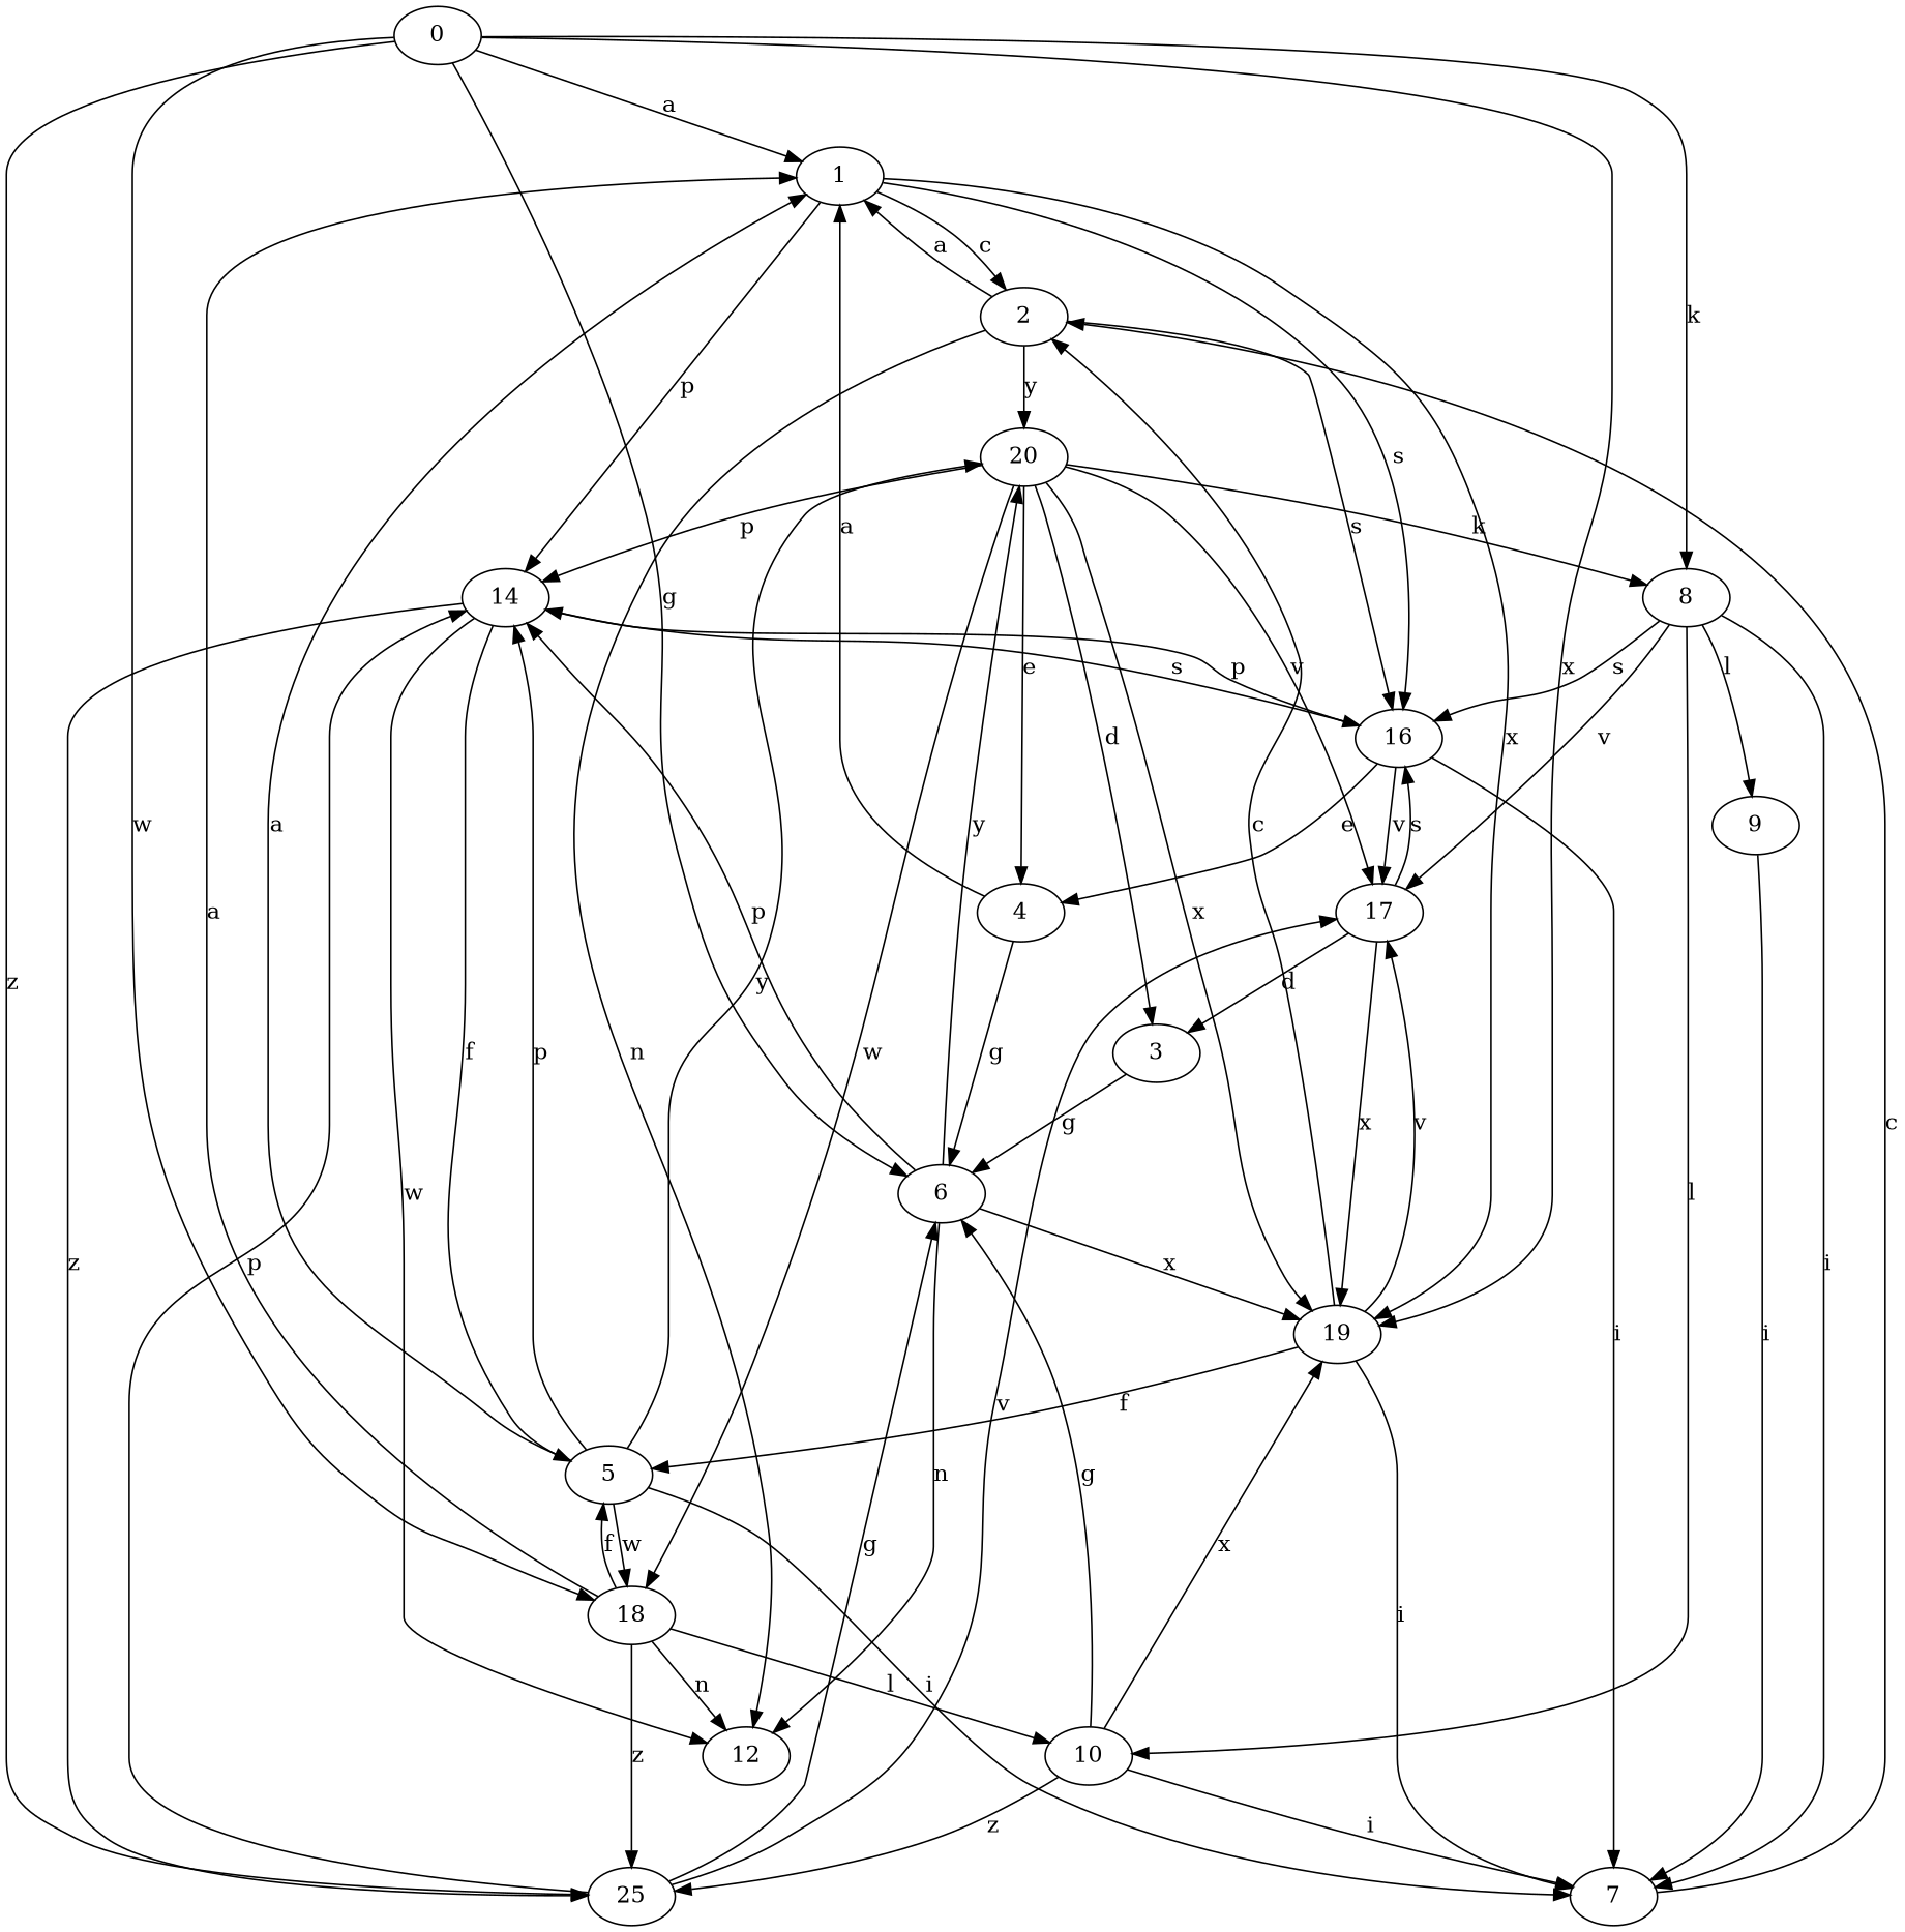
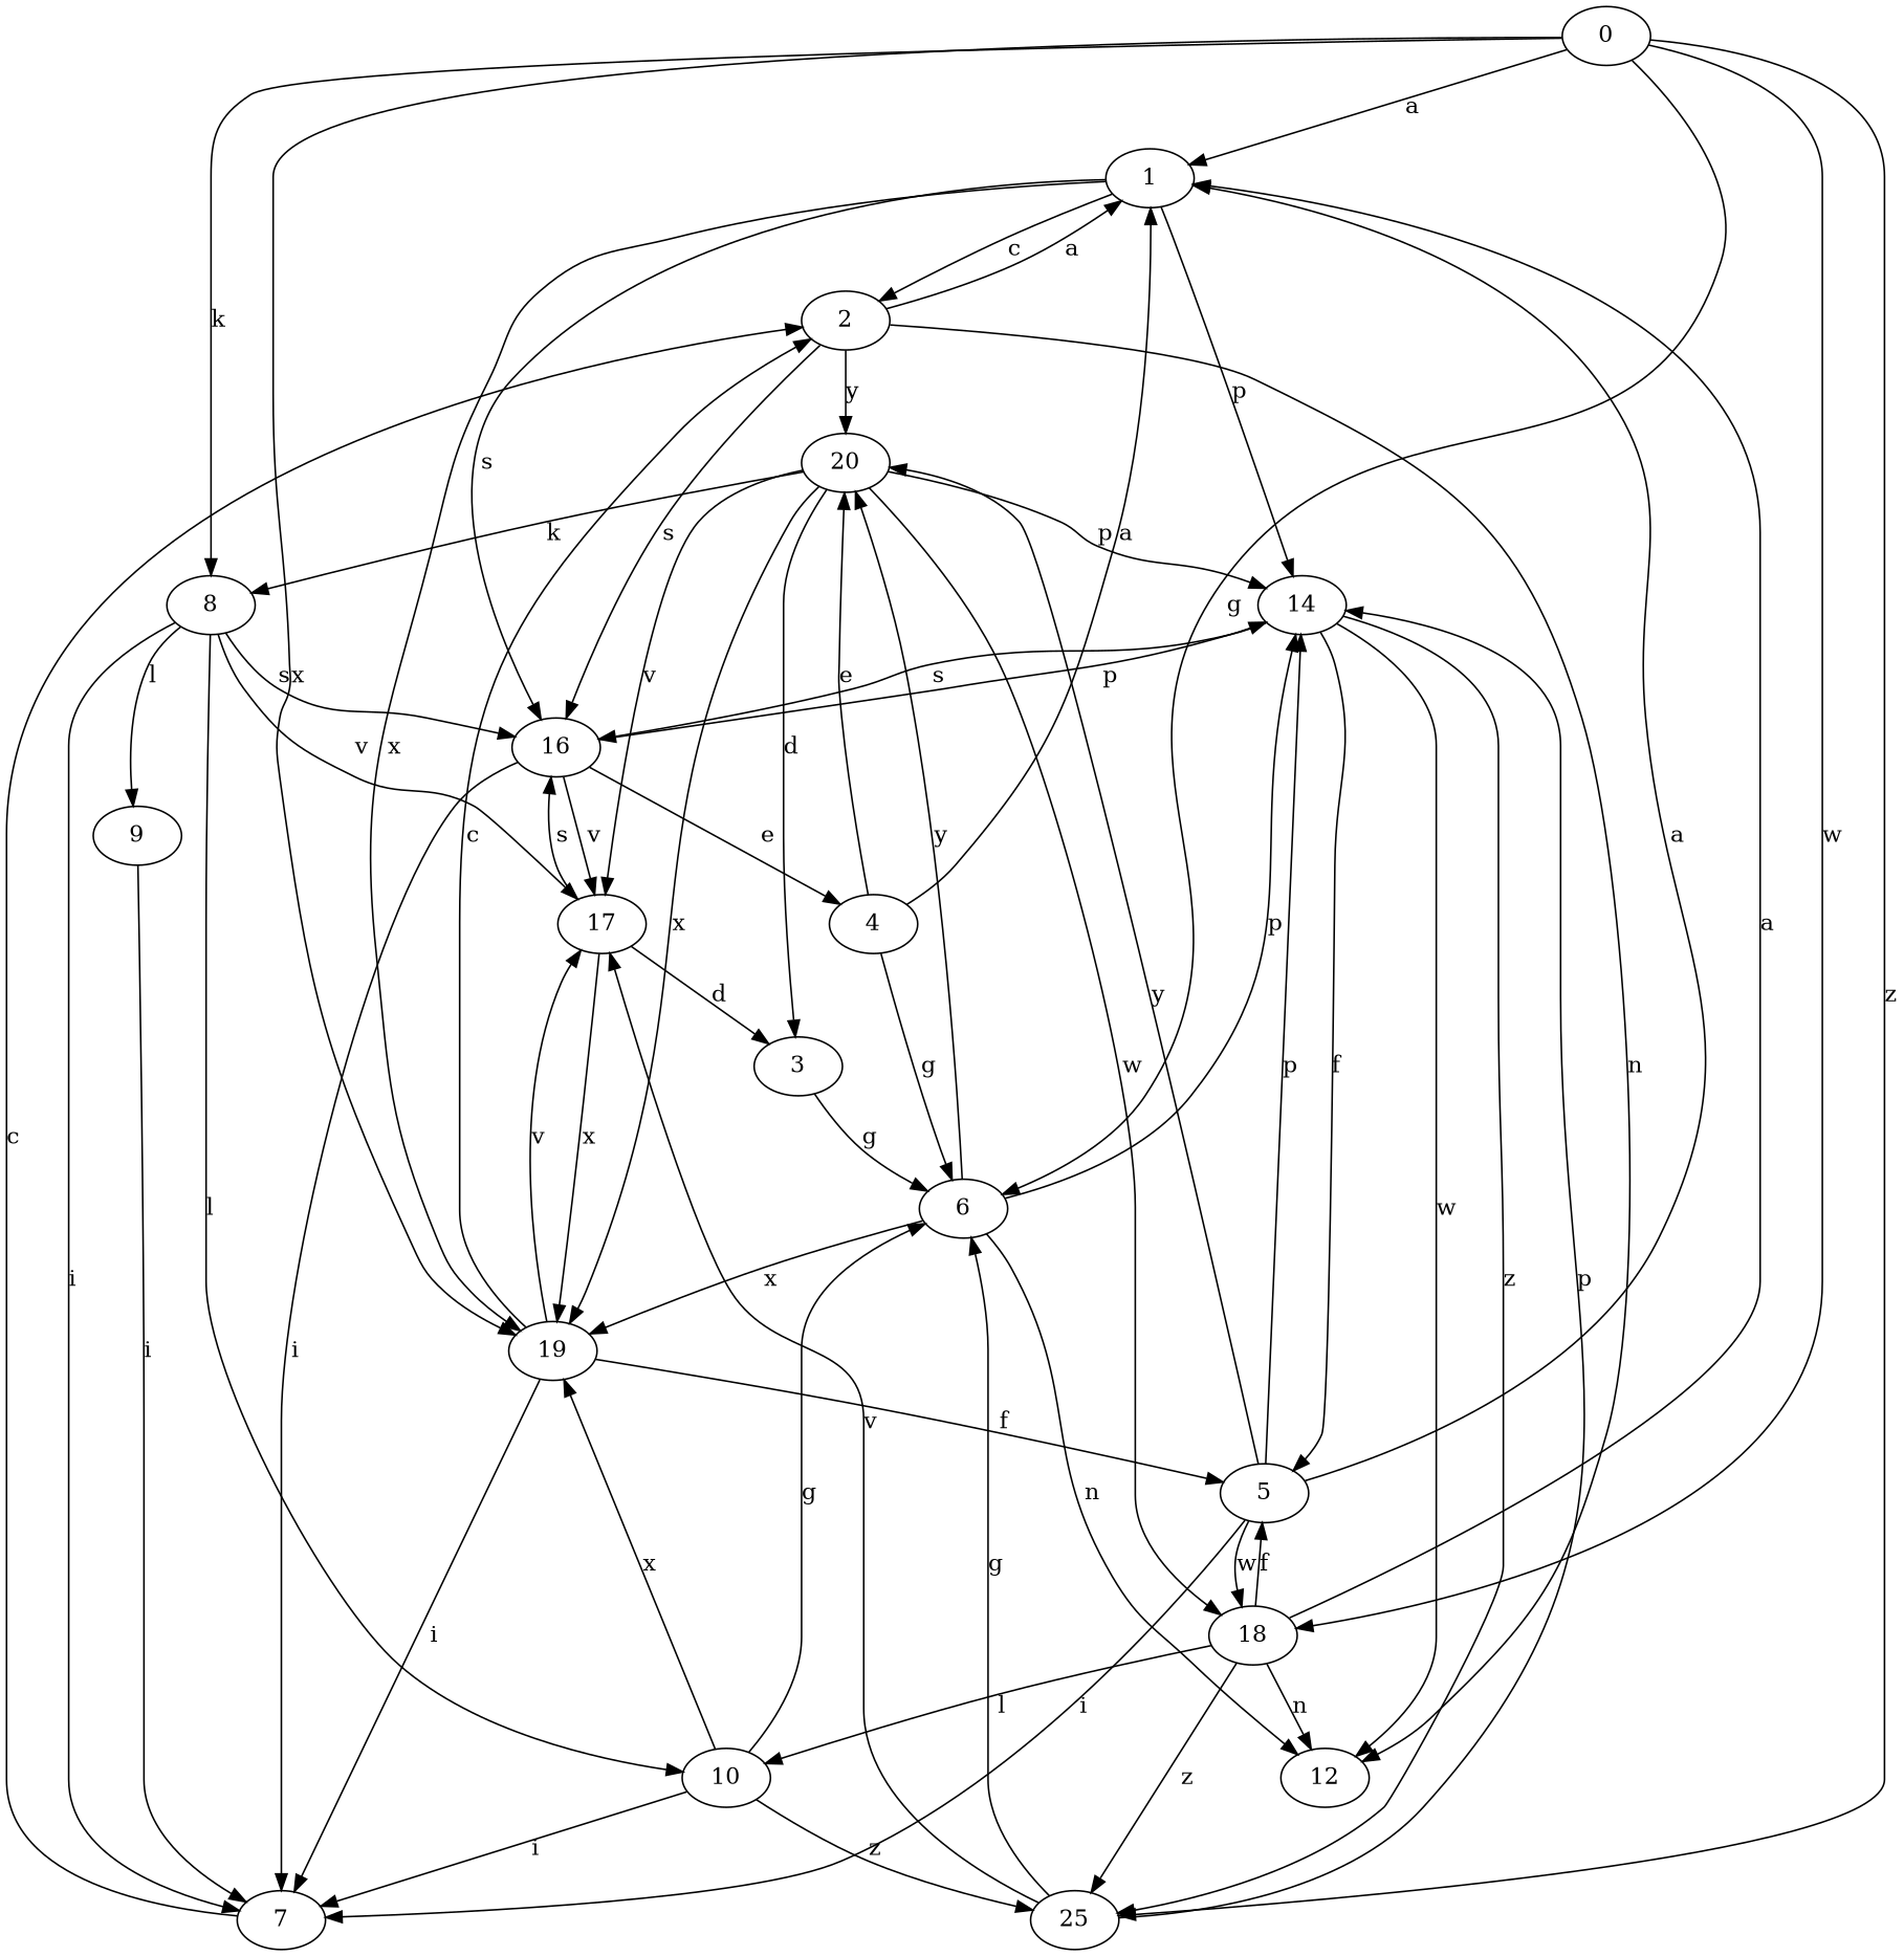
  strict digraph {
    1
    2
    14
    16
    19
    12
    20
    5
    25
    4
    7
    17
    3
    18
    8
    6
    10
    9
    0
    1 -> 2 [label=c]
    1 -> 14 [label=p]
    1 -> 16 [label=s]
    1 -> 19 [label=x]
    2 -> 1 [label=a]
    2 -> 16 [label=s]
    2 -> 12 [label=n]
    2 -> 20 [label=y]
    14 -> 16 [label=s]
    14 -> 12 [label=w]
    14 -> 5 [label=f]
    14 -> 25 [label=z]
    16 -> 14 [label=p]
    16 -> 4 [label=e]
    16 -> 7 [label=i]
    16 -> 17 [label=v]
    19 -> 2 [label=c]
    19 -> 5 [label=f]
    19 -> 7 [label=i]
    19 -> 17 [label=v]
    20 -> 14 [label=p]
    20 -> 19 [label=x]
-   20 -> 4 [label=e]
+   4 -> 20 [label=e]
    20 -> 17 [label=v]
    20 -> 3 [label=d]
    20 -> 18 [label=w]
    20 -> 8 [label=k]
    5 -> 1 [label=a]
    5 -> 14 [label=p]
    5 -> 20 [label=y]
    5 -> 7 [label=i]
    5 -> 18 [label=w]
    25 -> 14 [label=p]
    25 -> 17 [label=v]
    25 -> 6 [label=g]
    4 -> 1 [label=a]
    4 -> 6 [label=g]
    7 -> 2 [label=c]
    17 -> 16 [label=s]
    17 -> 19 [label=x]
    17 -> 3 [label=d]
    3 -> 6 [label=g]
    18 -> 1 [label=a]
    18 -> 12 [label=n]
    18 -> 5 [label=f]
    18 -> 25 [label=z]
    18 -> 10 [label=l]
    8 -> 16 [label=s]
    8 -> 7 [label=i]
    8 -> 17 [label=v]
    8 -> 10 [label=l]
    8 -> 9 [label=l]
    6 -> 14 [label=p]
    6 -> 19 [label=x]
    6 -> 12 [label=n]
    6 -> 20 [label=y]
    10 -> 19 [label=x]
    10 -> 25 [label=z]
    10 -> 7 [label=i]
    10 -> 6 [label=g]
    9 -> 7 [label=i]
    0 -> 1 [label=a]
    0 -> 19 [label=x]
    0 -> 25 [label=z]
    0 -> 18 [label=w]
    0 -> 8 [label=k]
    0 -> 6 [label=g]
  }
